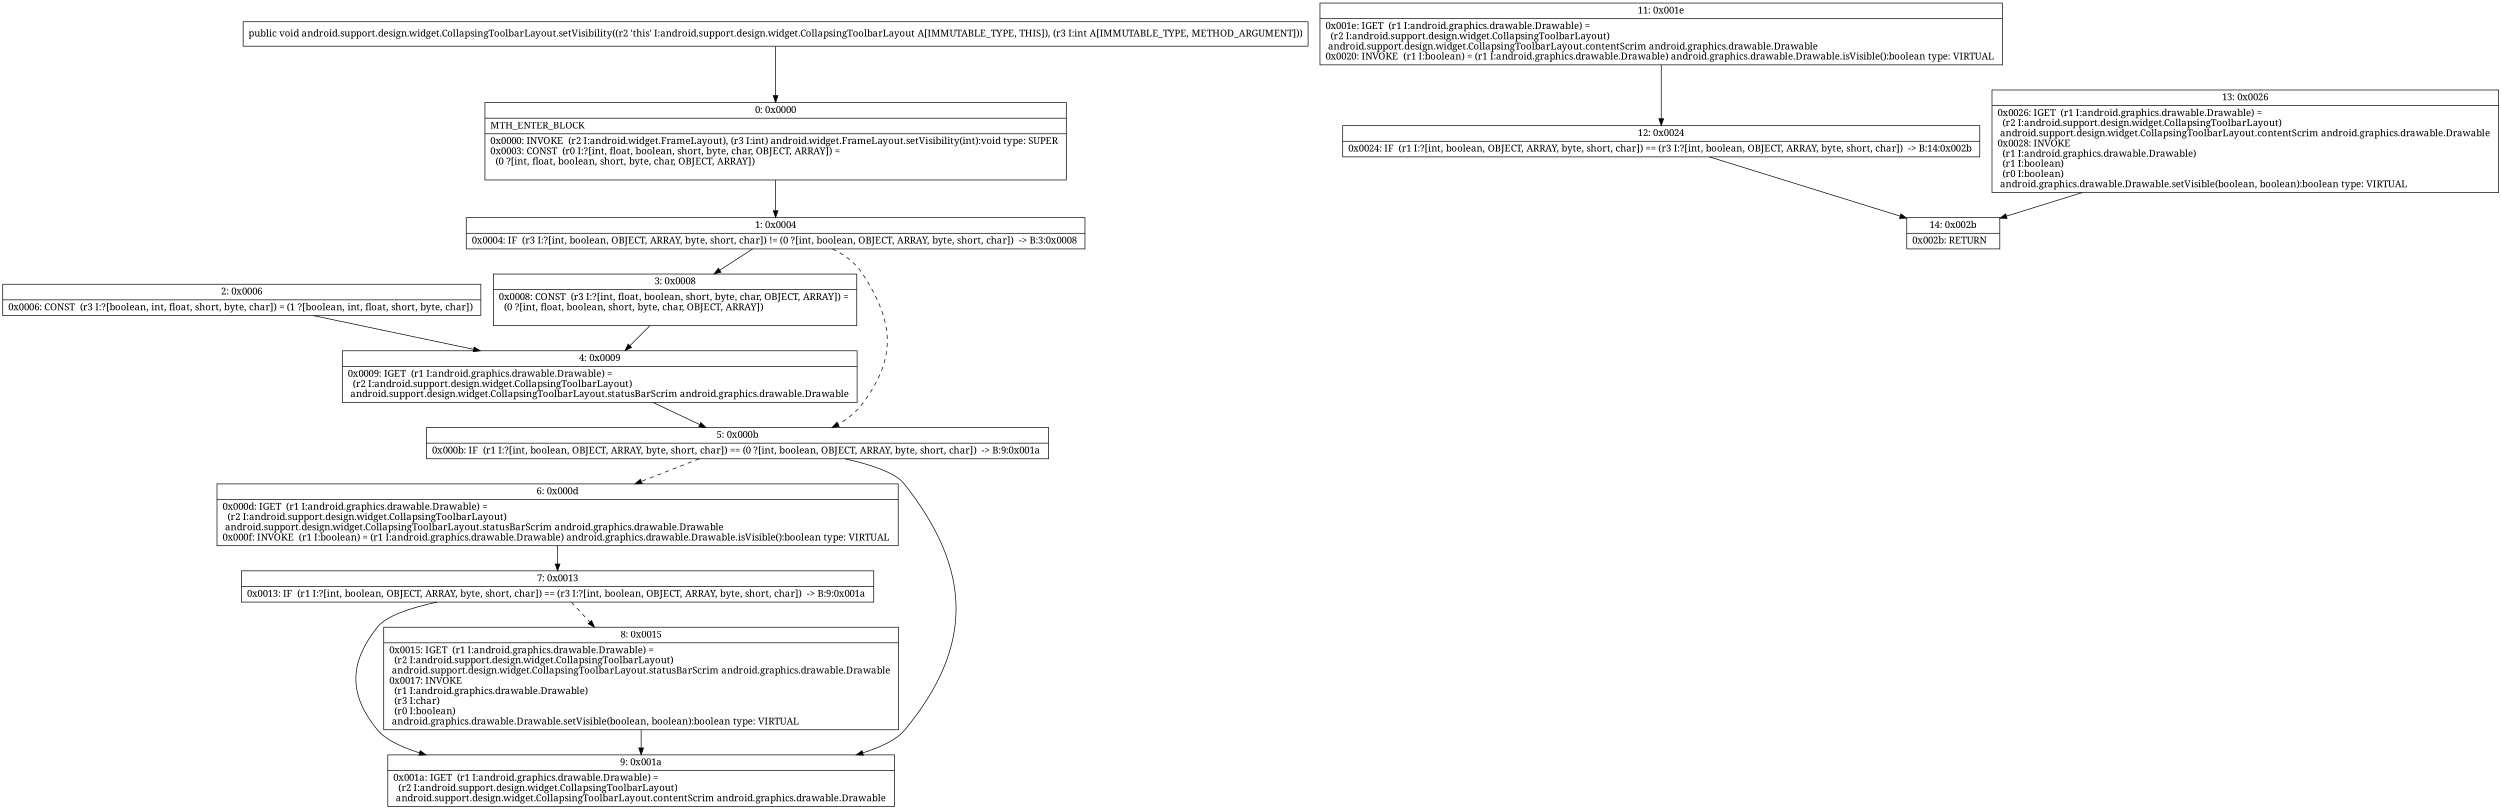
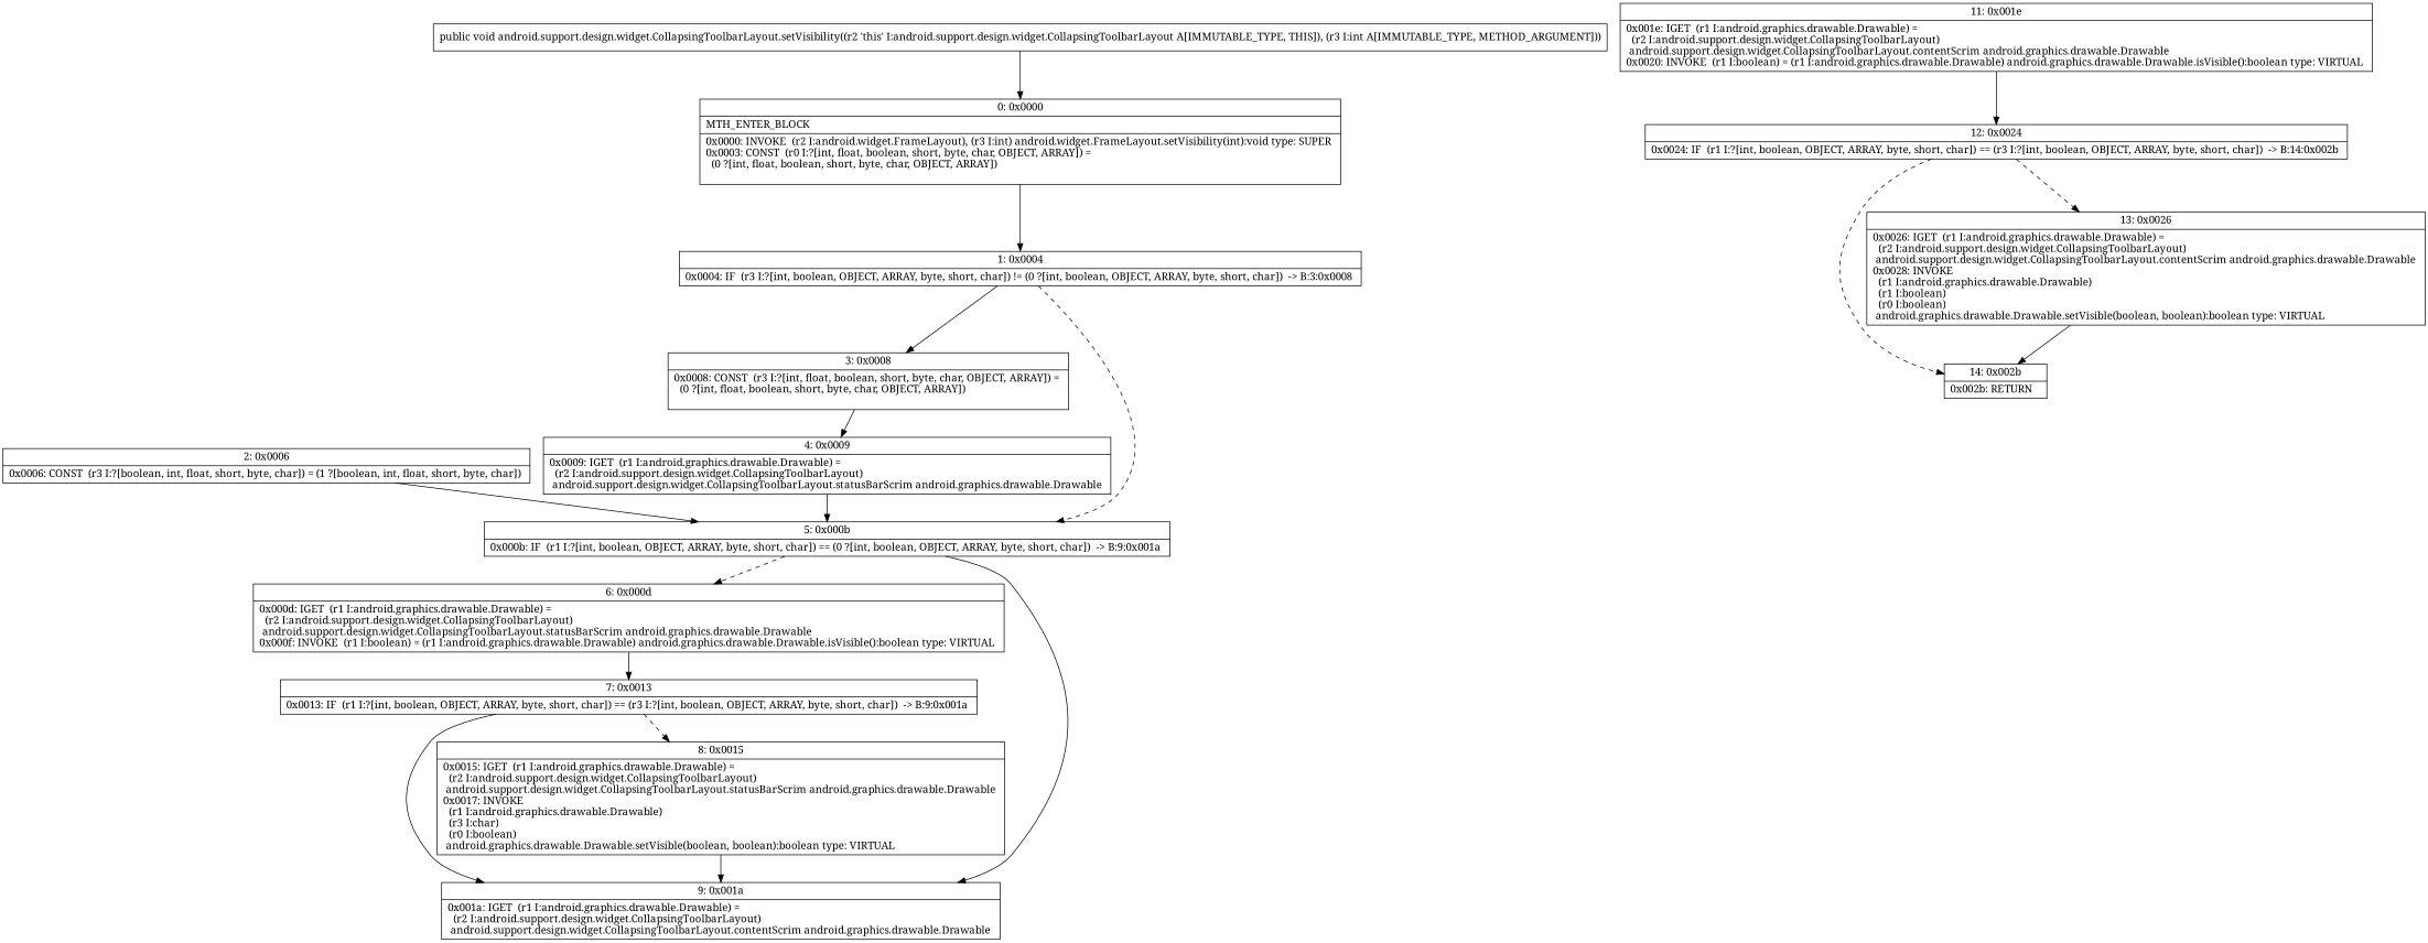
  digraph {
    fontname="Noto Serif"
    node [fontname="Noto Serif" shape=record]
    edge [fontname="Noto Serif"]
    n1 [label="{0\:\ 0x0000|MTH_ENTER_BLOCK\l|0x0000: INVOKE  (r2 I:android.widget.FrameLayout), (r3 I:int) android.widget.FrameLayout.setVisibility(int):void type: SUPER \l0x0003: CONST  (r0 I:?[int, float, boolean, short, byte, char, OBJECT, ARRAY]) = \l  (0 ?[int, float, boolean, short, byte, char, OBJECT, ARRAY])\l \l}"]
    n2 [label="{1\:\ 0x0004|0x0004: IF  (r3 I:?[int, boolean, OBJECT, ARRAY, byte, short, char]) != (0 ?[int, boolean, OBJECT, ARRAY, byte, short, char])  \-\> B:3:0x0008 \l}"]
    n3 [label="{3\:\ 0x0008|0x0008: CONST  (r3 I:?[int, float, boolean, short, byte, char, OBJECT, ARRAY]) = \l  (0 ?[int, float, boolean, short, byte, char, OBJECT, ARRAY])\l \l}"]
    n4 [label="{5\:\ 0x000b|0x000b: IF  (r1 I:?[int, boolean, OBJECT, ARRAY, byte, short, char]) == (0 ?[int, boolean, OBJECT, ARRAY, byte, short, char])  \-\> B:9:0x001a \l}"]
    n5 [label="{2\:\ 0x0006|0x0006: CONST  (r3 I:?[boolean, int, float, short, byte, char]) = (1 ?[boolean, int, float, short, byte, char]) \l}"]
    n6 [label="{4\:\ 0x0009|0x0009: IGET  (r1 I:android.graphics.drawable.Drawable) = \l  (r2 I:android.support.design.widget.CollapsingToolbarLayout)\l android.support.design.widget.CollapsingToolbarLayout.statusBarScrim android.graphics.drawable.Drawable \l}"]
    n7 [label="{6\:\ 0x000d|0x000d: IGET  (r1 I:android.graphics.drawable.Drawable) = \l  (r2 I:android.support.design.widget.CollapsingToolbarLayout)\l android.support.design.widget.CollapsingToolbarLayout.statusBarScrim android.graphics.drawable.Drawable \l0x000f: INVOKE  (r1 I:boolean) = (r1 I:android.graphics.drawable.Drawable) android.graphics.drawable.Drawable.isVisible():boolean type: VIRTUAL \l}"]
    n8 [label="{9\:\ 0x001a|0x001a: IGET  (r1 I:android.graphics.drawable.Drawable) = \l  (r2 I:android.support.design.widget.CollapsingToolbarLayout)\l android.support.design.widget.CollapsingToolbarLayout.contentScrim android.graphics.drawable.Drawable \l}"]
    n9 [label="{7\:\ 0x0013|0x0013: IF  (r1 I:?[int, boolean, OBJECT, ARRAY, byte, short, char]) == (r3 I:?[int, boolean, OBJECT, ARRAY, byte, short, char])  \-\> B:9:0x001a \l}"]
    n10 [label="{8\:\ 0x0015|0x0015: IGET  (r1 I:android.graphics.drawable.Drawable) = \l  (r2 I:android.support.design.widget.CollapsingToolbarLayout)\l android.support.design.widget.CollapsingToolbarLayout.statusBarScrim android.graphics.drawable.Drawable \l0x0017: INVOKE  \l  (r1 I:android.graphics.drawable.Drawable)\l  (r3 I:char)\l  (r0 I:boolean)\l android.graphics.drawable.Drawable.setVisible(boolean, boolean):boolean type: VIRTUAL \l}"]
    n11 [label="{11\:\ 0x001e|0x001e: IGET  (r1 I:android.graphics.drawable.Drawable) = \l  (r2 I:android.support.design.widget.CollapsingToolbarLayout)\l android.support.design.widget.CollapsingToolbarLayout.contentScrim android.graphics.drawable.Drawable \l0x0020: INVOKE  (r1 I:boolean) = (r1 I:android.graphics.drawable.Drawable) android.graphics.drawable.Drawable.isVisible():boolean type: VIRTUAL \l}"]
    n12 [label="{12\:\ 0x0024|0x0024: IF  (r1 I:?[int, boolean, OBJECT, ARRAY, byte, short, char]) == (r3 I:?[int, boolean, OBJECT, ARRAY, byte, short, char])  \-\> B:14:0x002b \l}"]
    n13 [label="{14\:\ 0x002b|0x002b: RETURN   \l}"]
    n14 [label="{13\:\ 0x0026|0x0026: IGET  (r1 I:android.graphics.drawable.Drawable) = \l  (r2 I:android.support.design.widget.CollapsingToolbarLayout)\l android.support.design.widget.CollapsingToolbarLayout.contentScrim android.graphics.drawable.Drawable \l0x0028: INVOKE  \l  (r1 I:android.graphics.drawable.Drawable)\l  (r1 I:boolean)\l  (r0 I:boolean)\l android.graphics.drawable.Drawable.setVisible(boolean, boolean):boolean type: VIRTUAL \l}"]
    n15 [label="{public void android.support.design.widget.CollapsingToolbarLayout.setVisibility((r2 'this' I:android.support.design.widget.CollapsingToolbarLayout A[IMMUTABLE_TYPE, THIS]), (r3 I:int A[IMMUTABLE_TYPE, METHOD_ARGUMENT])) }"]
    n1 -> n2
    n2 -> n3
    n2 -> n4 [style=dashed]
    n3 -> n6
    n4 -> n7 [style=dashed]
    n4 -> n8
-   n5 -> n6
+   n5 -> n4
    n6 -> n4
    n7 -> n9
    n9 -> n8
    n9 -> n10 [style=dashed]
    n10 -> n8
    n11 -> n12
-   n12 -> n13
+   n12 -> n13 [style=dashed]
+   n12 -> n14 [style=dashed]
    n14 -> n13
    n15 -> n1
  }
